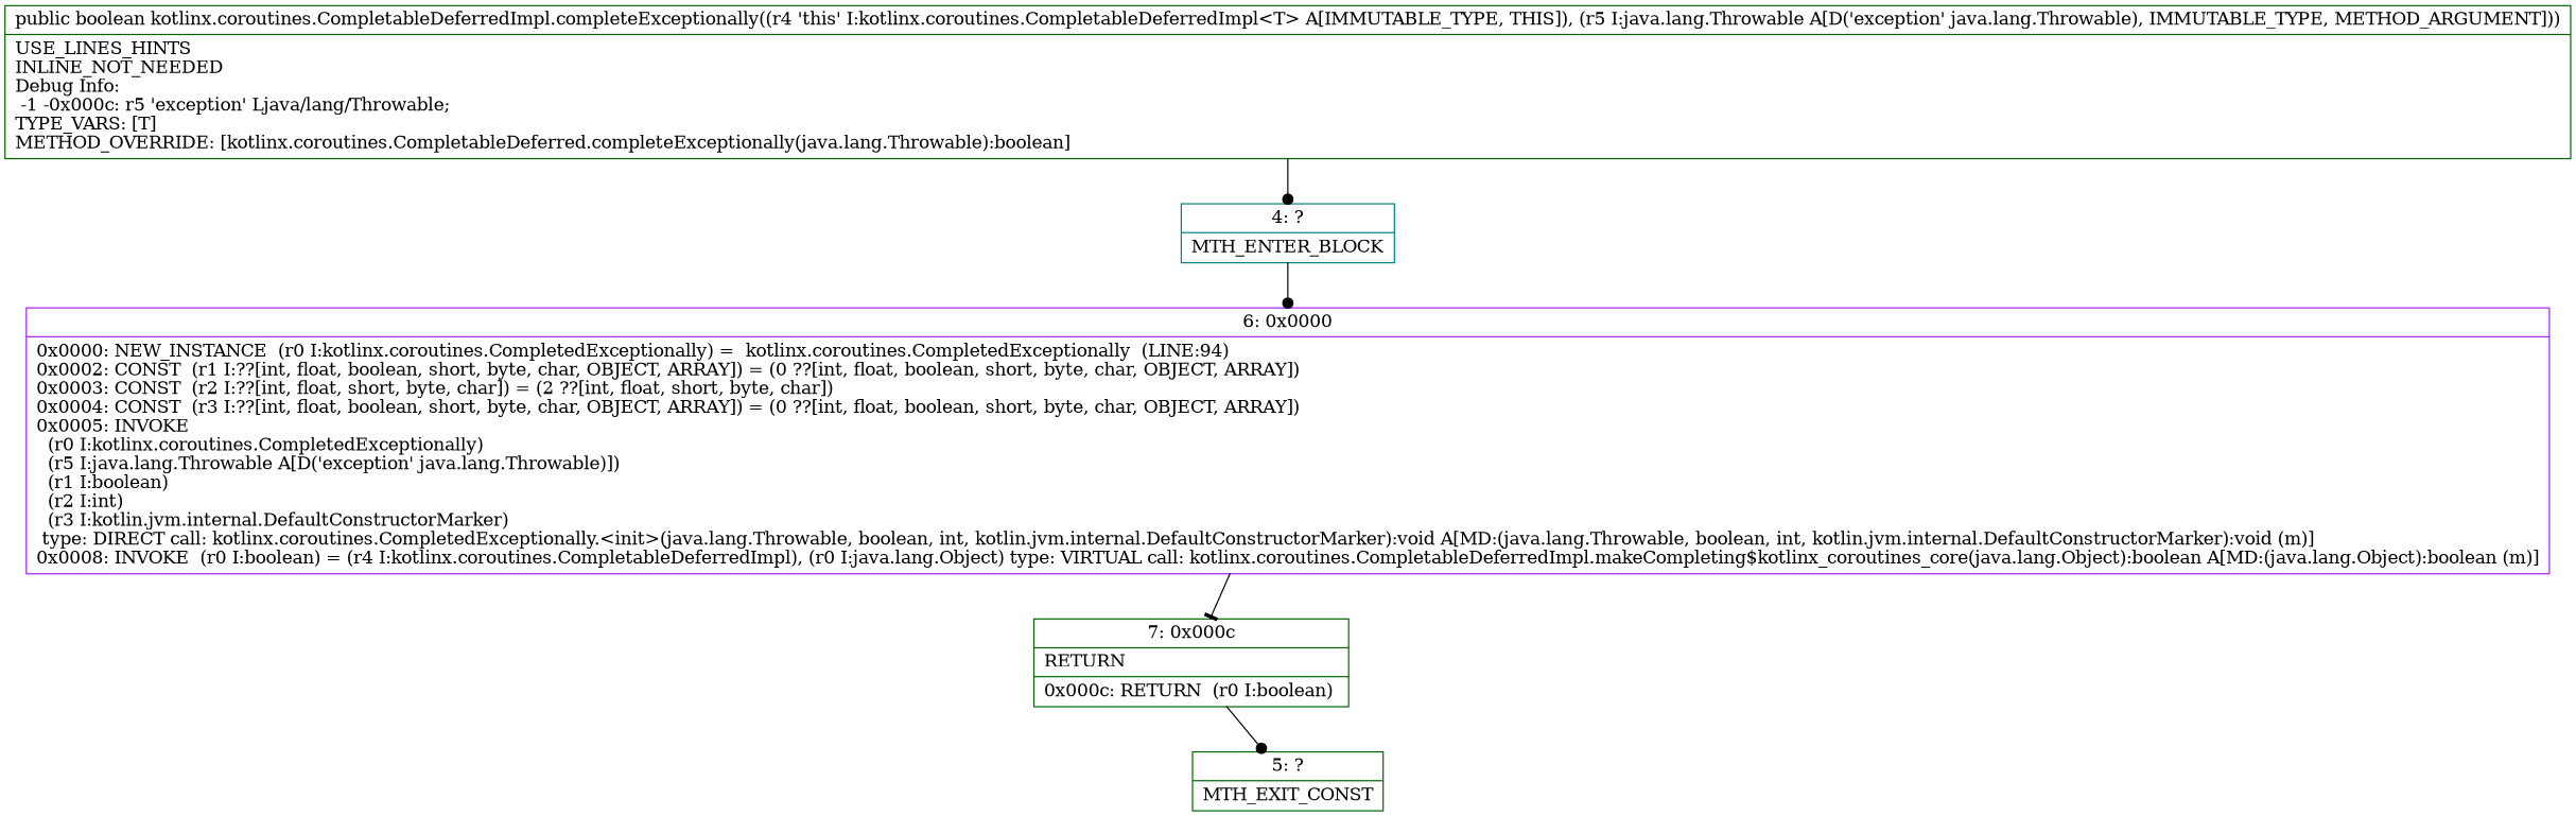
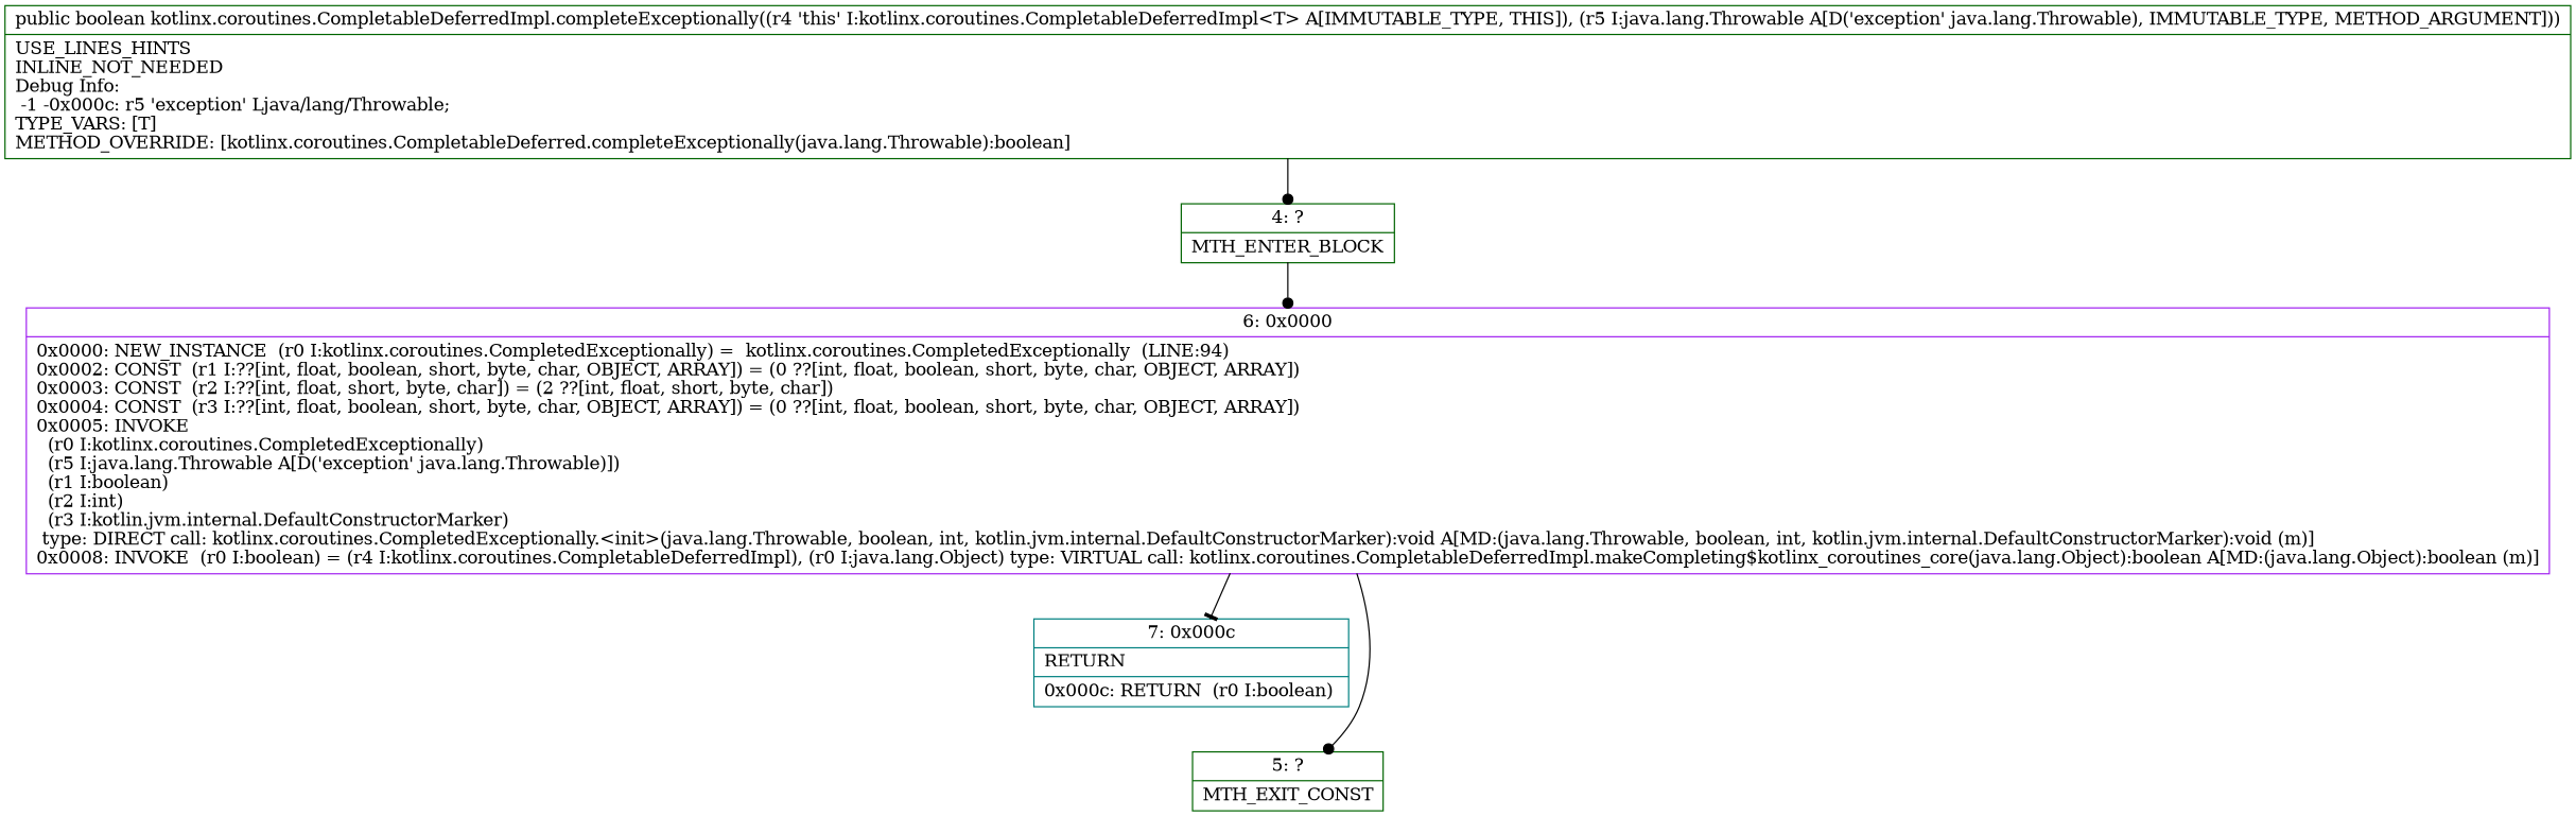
  digraph {
    node [color=teal shape=record]
    edge [arrowhead=dot color=black]
-   n1 [label="{4\:\ ?|MTH_ENTER_BLOCK\l}"]
+   n1 [color=darkgreen label="{4\:\ ?|MTH_ENTER_BLOCK\l}"]
    n2 [color=purple label="{6\:\ 0x0000|0x0000: NEW_INSTANCE  (r0 I:kotlinx.coroutines.CompletedExceptionally) =  kotlinx.coroutines.CompletedExceptionally  (LINE:94)\l0x0002: CONST  (r1 I:??[int, float, boolean, short, byte, char, OBJECT, ARRAY]) = (0 ??[int, float, boolean, short, byte, char, OBJECT, ARRAY]) \l0x0003: CONST  (r2 I:??[int, float, short, byte, char]) = (2 ??[int, float, short, byte, char]) \l0x0004: CONST  (r3 I:??[int, float, boolean, short, byte, char, OBJECT, ARRAY]) = (0 ??[int, float, boolean, short, byte, char, OBJECT, ARRAY]) \l0x0005: INVOKE  \l  (r0 I:kotlinx.coroutines.CompletedExceptionally)\l  (r5 I:java.lang.Throwable A[D('exception' java.lang.Throwable)])\l  (r1 I:boolean)\l  (r2 I:int)\l  (r3 I:kotlin.jvm.internal.DefaultConstructorMarker)\l type: DIRECT call: kotlinx.coroutines.CompletedExceptionally.\<init\>(java.lang.Throwable, boolean, int, kotlin.jvm.internal.DefaultConstructorMarker):void A[MD:(java.lang.Throwable, boolean, int, kotlin.jvm.internal.DefaultConstructorMarker):void (m)]\l0x0008: INVOKE  (r0 I:boolean) = (r4 I:kotlinx.coroutines.CompletableDeferredImpl), (r0 I:java.lang.Object) type: VIRTUAL call: kotlinx.coroutines.CompletableDeferredImpl.makeCompleting$kotlinx_coroutines_core(java.lang.Object):boolean A[MD:(java.lang.Object):boolean (m)]\l}"]
-   n3 [color=darkgreen label="{7\:\ 0x000c|RETURN\l|0x000c: RETURN  (r0 I:boolean) \l}"]
+   n3 [label="{7\:\ 0x000c|RETURN\l|0x000c: RETURN  (r0 I:boolean) \l}"]
    n4 [color=darkgreen label="{5\:\ ?|MTH_EXIT_CONST\l}"]
    n5 [color=darkgreen label="{public boolean kotlinx.coroutines.CompletableDeferredImpl.completeExceptionally((r4 'this' I:kotlinx.coroutines.CompletableDeferredImpl\<T\> A[IMMUTABLE_TYPE, THIS]), (r5 I:java.lang.Throwable A[D('exception' java.lang.Throwable), IMMUTABLE_TYPE, METHOD_ARGUMENT]))  | USE_LINES_HINTS\lINLINE_NOT_NEEDED\lDebug Info:\l  \-1 \-0x000c: r5 'exception' Ljava\/lang\/Throwable;\lTYPE_VARS: [T]\lMETHOD_OVERRIDE: [kotlinx.coroutines.CompletableDeferred.completeExceptionally(java.lang.Throwable):boolean]\l}"]
    n1 -> n2
    n2 -> n3 [arrowhead=tee]
-   n3 -> n4
+   n2 -> n4
    n5 -> n1
  }
